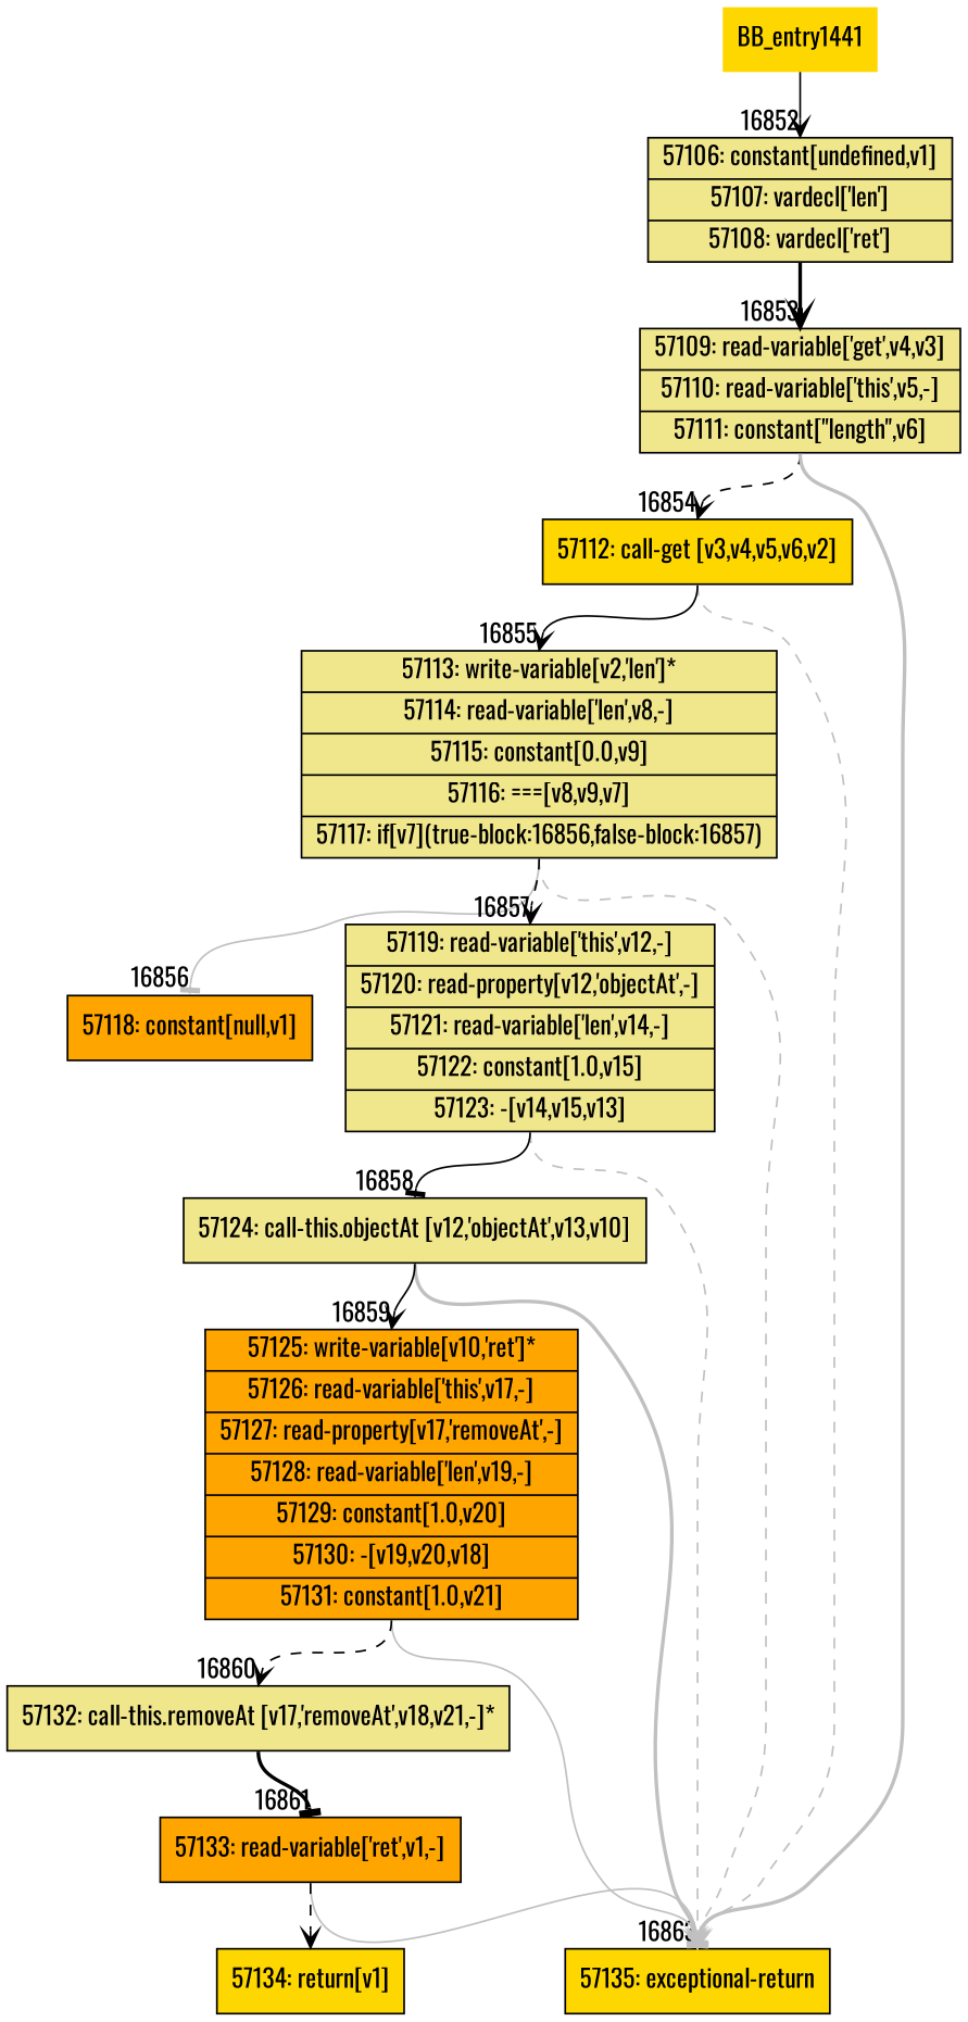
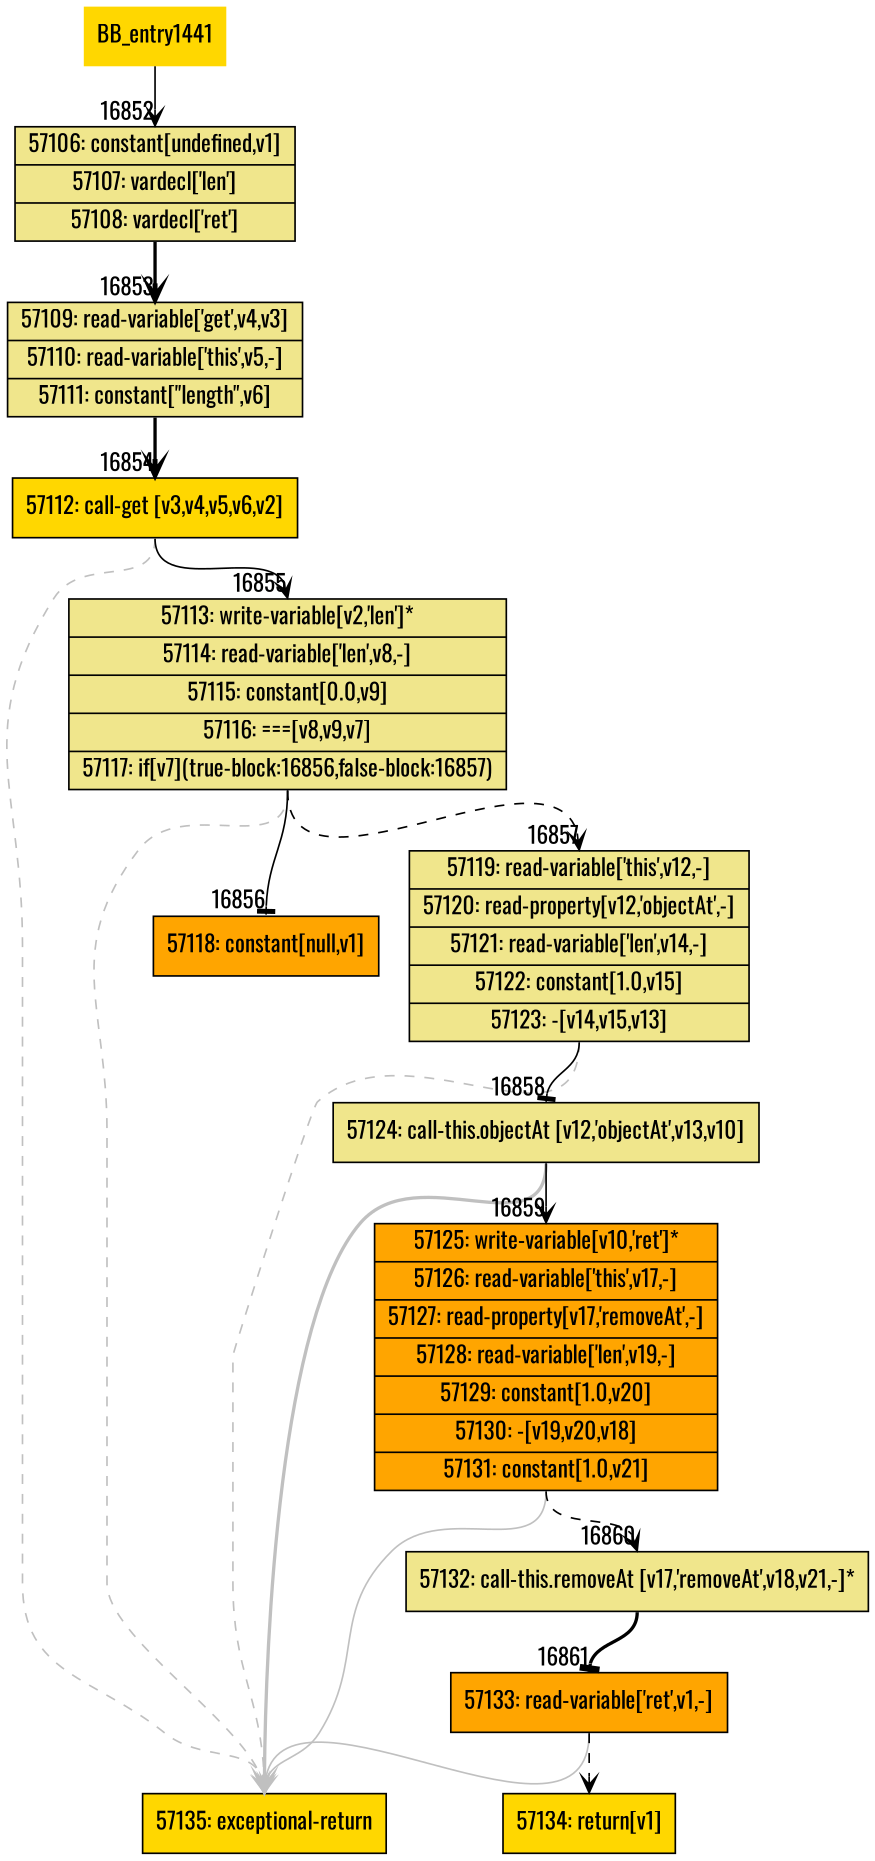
  digraph {
    fontname=Oswald
    rankdir=TD
    node [fillcolor=khaki fontname=Oswald shape=record style=filled]
    edge [arrowhead=vee fontname=Oswald headport=n style=solid tailport=s]
    BB_entry1441 [fillcolor=gold shape=none]
    n2 [label="{57106: constant[undefined,v1]|57107: vardecl['len']|57108: vardecl['ret']}"]
    n3 [label="{57109: read-variable['get',v4,v3]|57110: read-variable['this',v5,-]|57111: constant[\"length\",v6]}"]
    n4 [fillcolor=gold label="{57112: call-get [v3,v4,v5,v6,v2]}"]
    n5 [fillcolor=gold label="{57135: exceptional-return}"]
    n6 [label="{57113: write-variable[v2,'len']*|57114: read-variable['len',v8,-]|57115: constant[0.0,v9]|57116: ===[v8,v9,v7]|57117: if[v7](true-block:16856,false-block:16857)}"]
    n7 [fillcolor=orange label="{57118: constant[null,v1]}"]
    n8 [label="{57119: read-variable['this',v12,-]|57120: read-property[v12,'objectAt',-]|57121: read-variable['len',v14,-]|57122: constant[1.0,v15]|57123: -[v14,v15,v13]}"]
    n9 [label="{57124: call-this.objectAt [v12,'objectAt',v13,v10]}"]
    n10 [fillcolor=gold label="{57134: return[v1]}"]
    n11 [fillcolor=orange label="{57125: write-variable[v10,'ret']*|57126: read-variable['this',v17,-]|57127: read-property[v17,'removeAt',-]|57128: read-variable['len',v19,-]|57129: constant[1.0,v20]|57130: -[v19,v20,v18]|57131: constant[1.0,v21]}"]
    n12 [label="{57132: call-this.removeAt [v17,'removeAt',v18,v21,-]*}"]
    n13 [fillcolor=orange label="{57133: read-variable['ret',v1,-]}"]
    BB_entry1441 -> n2 [headlabel="    16852"]
    n2 -> n3 [headlabel="      16853" style=bold]
-   n3 -> n4 [headlabel="      16854" style=dashed]
-   n3 -> n5 [arrowhead=tee color=gray headlabel="      16863" style=bold]
+   n3 -> n4 [headlabel="      16854" style=bold]
    n4 -> n5 [color=gray style=dashed]
    n4 -> n6 [headlabel="      16855"]
    n6 -> n5 [color=gray style=dashed]
-   n6 -> n7 [arrowhead=tee headlabel="      16856" color=gray]
+   n6 -> n7 [arrowhead=tee headlabel="      16856"]
    n6 -> n8 [headlabel="      16857" style=dashed]
    n8 -> n5 [color=gray style=dashed]
    n8 -> n9 [arrowhead=tee headlabel="      16858"]
-   n9 -> n5 [arrowhead=tee color=gray style=bold]
+   n9 -> n5 [color=gray style=bold]
    n9 -> n11 [headlabel="      16859"]
    n11 -> n5 [color=gray]
    n11 -> n12 [headlabel="      16860" style=dashed]
    n12 -> n13 [arrowhead=tee headlabel="      16861" style=bold]
    n13 -> n5 [color=gray]
    n13 -> n10 [style=dashed]
  }
